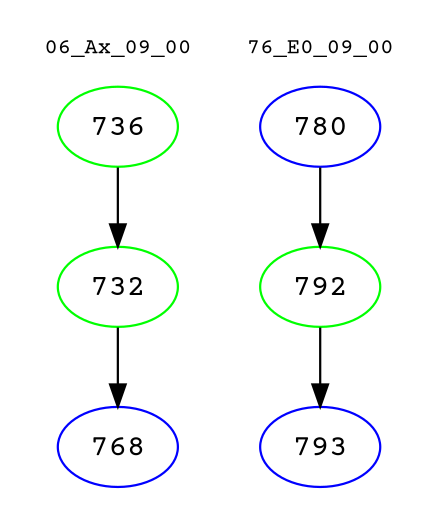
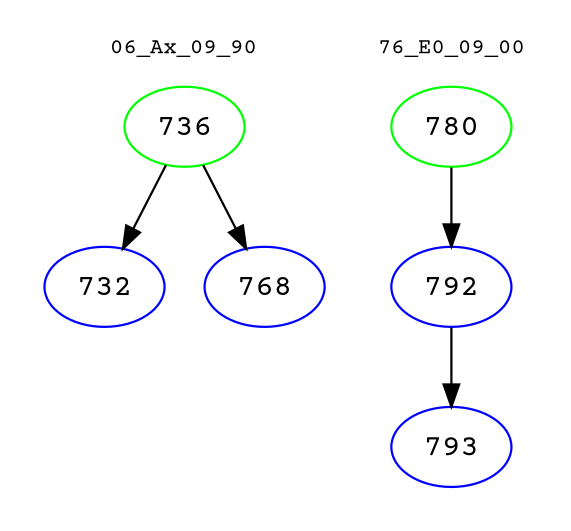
  digraph {
    fontname="Courier Prime"
    node [color=green fontname="Courier Prime"]
    edge [color=black fontname="Courier Prime"]
    n1 [label=736]
-   n2 [label=732]
+   n2 [color=blue label=732]
    n3 [color=blue label=768]
-   n4 [label=792]
-   n5 [color=blue label=780]
+   n4 [color=blue label=792]
+   n5 [label=780]
    n6 [color=blue label=793]
    subgraph cluster_1 {
      color=white
      fontsize=10
-     label="06_Ax_09_00"
+     label="06_Ax_09_90"
      n1
      n2
      n3
    }
    subgraph cluster_2 {
      color=white
      fontsize=10
      label="76_E0_09_00"
      n4
      n5
      n6
    }
    n1 -> n2
-   n2 -> n3
+   n1 -> n3
    n4 -> n6
    n5 -> n4
  }
